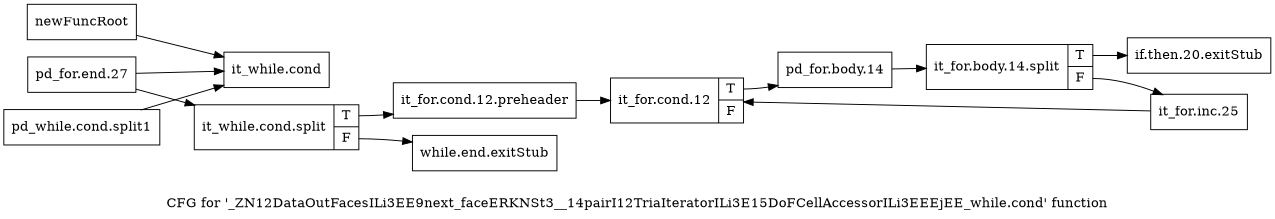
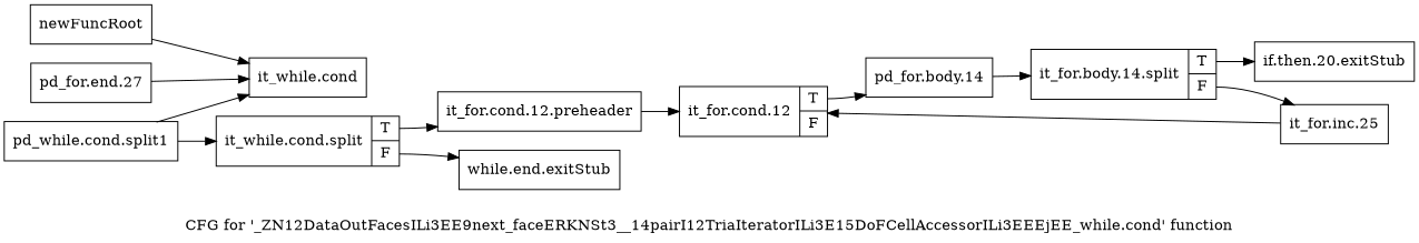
  digraph {
    label="CFG for '_ZN12DataOutFacesILi3EE9next_faceERKNSt3__14pairI12TriaIteratorILi3E15DoFCellAccessorILi3EEEjEE_while.cond' function"
    rankdir=LR
    node [shape=record]
    n1 [label="{newFuncRoot}"]
    n2 [label="{it_while.cond}"]
    n3 [label="{pd_while.cond.split1}"]
    n4 [label="{it_while.cond.split|{<s0>T|<s1>F}}"]
    n5 [label="{while.end.exitStub}"]
    n6 [label="{if.then.20.exitStub}"]
    n7 [label="{it_for.cond.12.preheader}"]
    n8 [label="{it_for.cond.12|{<s0>T|<s1>F}}"]
    n9 [label="{pd_for.body.14}"]
    n10 [label="{it_for.body.14.split|{<s0>T|<s1>F}}"]
    n11 [label="{pd_for.end.27}"]
    n12 [label="{it_for.inc.25}"]
    n1 -> n2
    n3 -> n2
-   n11 -> n4
+   n3 -> n4
    n4 -> n5 [tailport=s1]
    n4 -> n7 [tailport=s0]
    n7 -> n8
    n8 -> n9 [tailport=s0]
    n9 -> n10
    n10 -> n6 [tailport=s0]
    n10 -> n12 [tailport=s1]
    n11 -> n2
    n12 -> n8
  }
